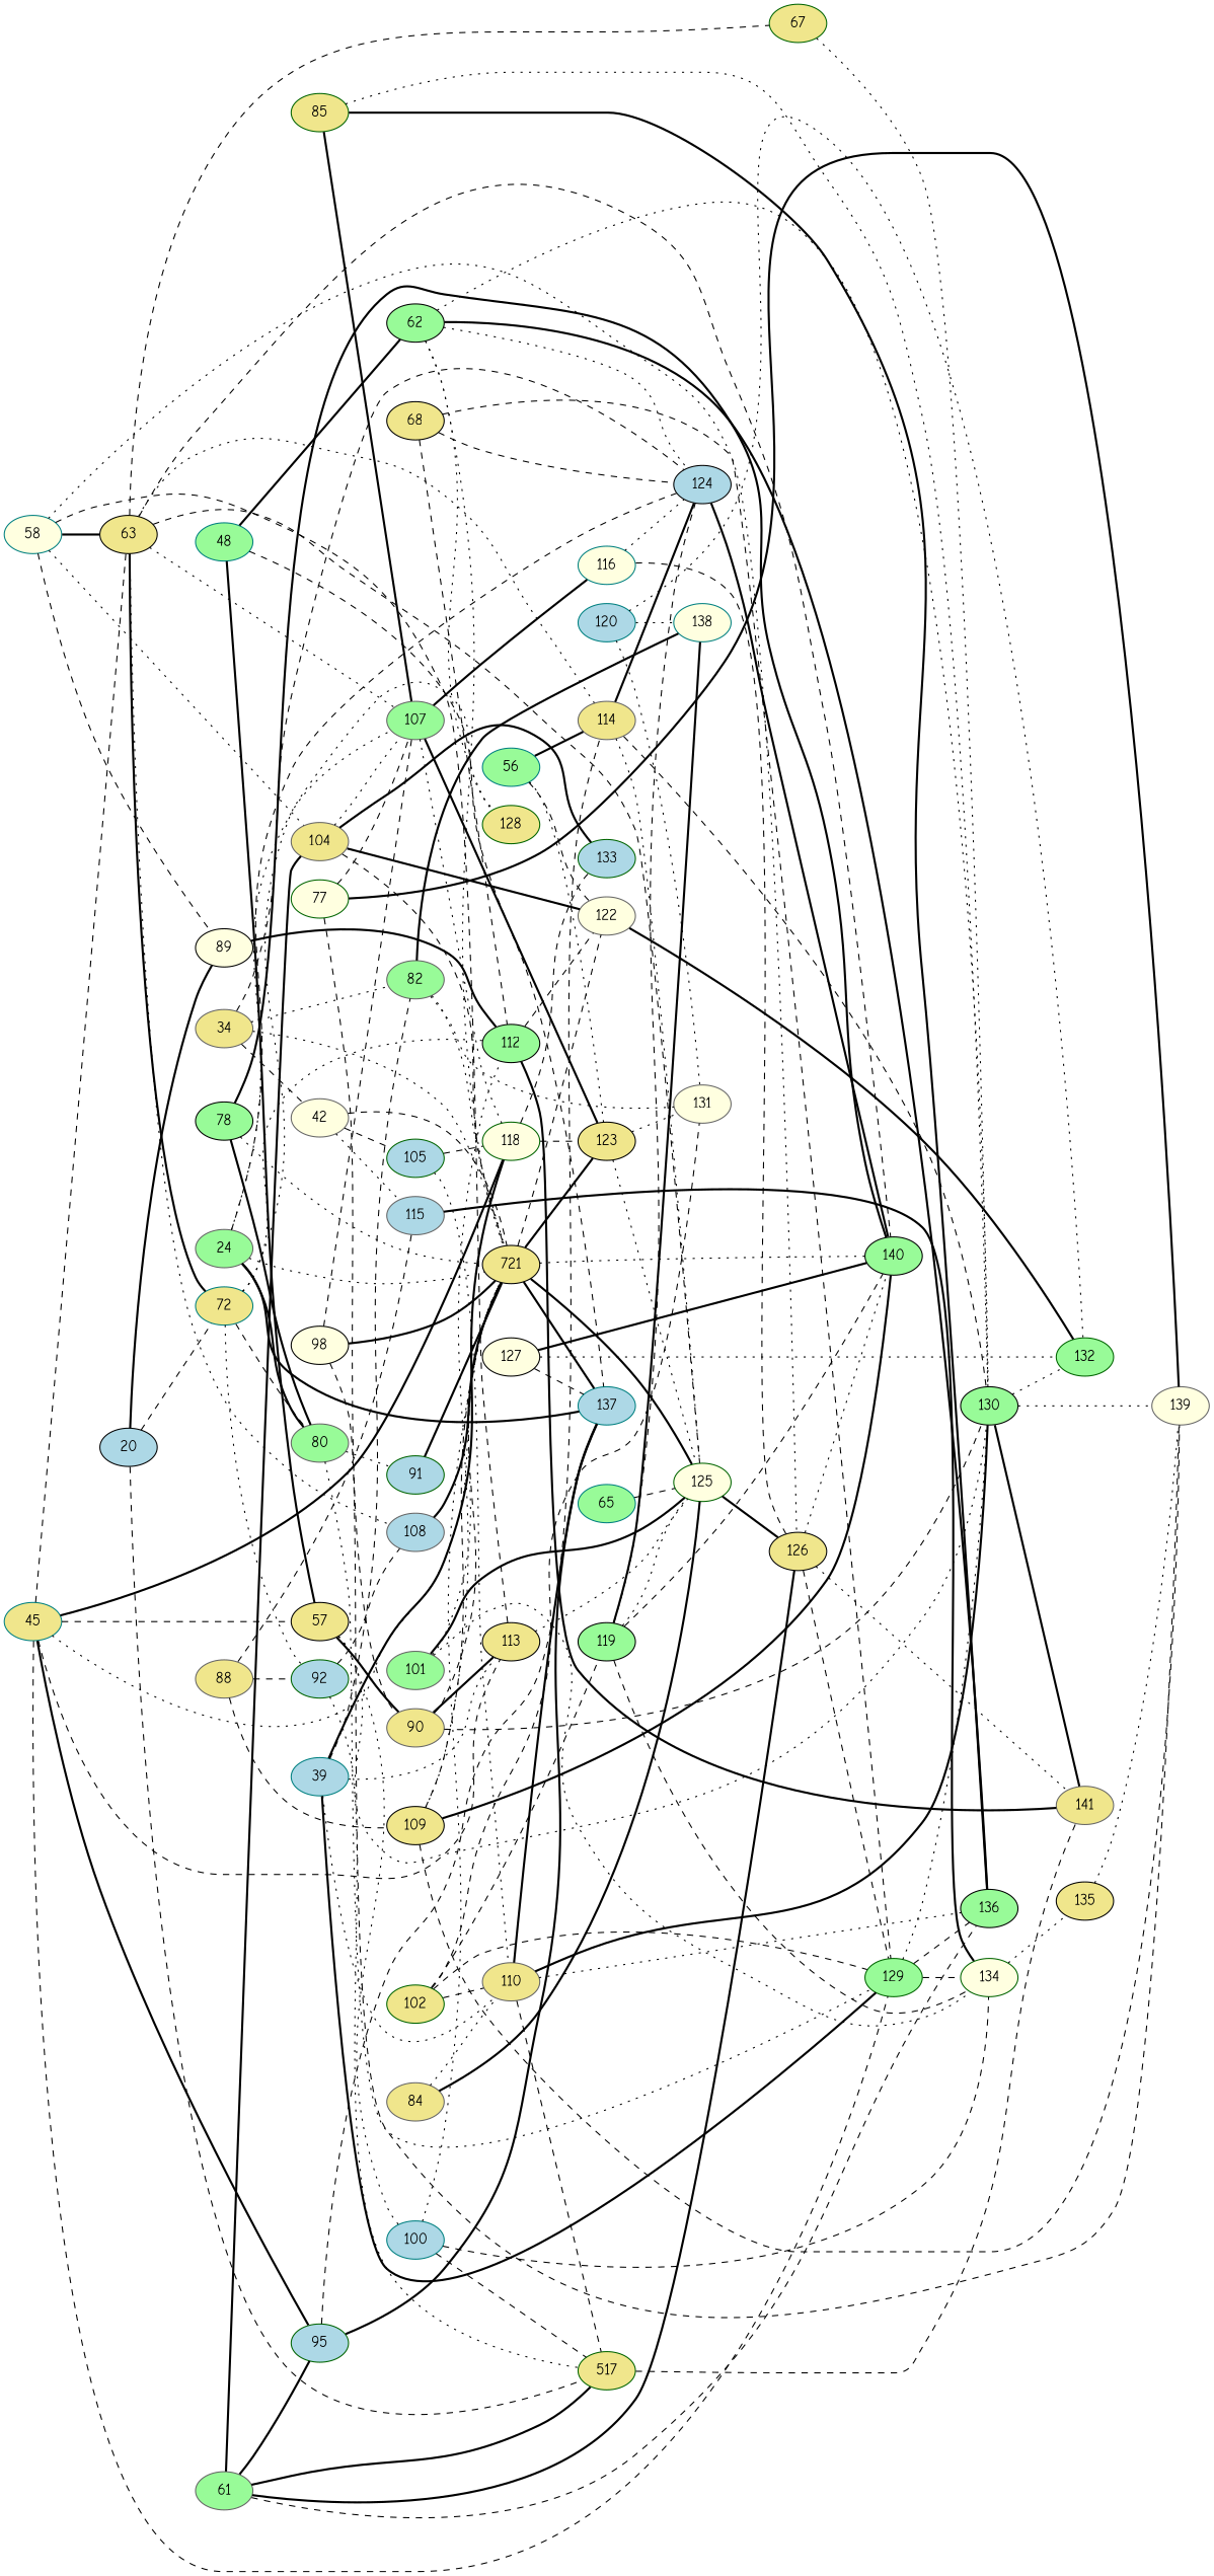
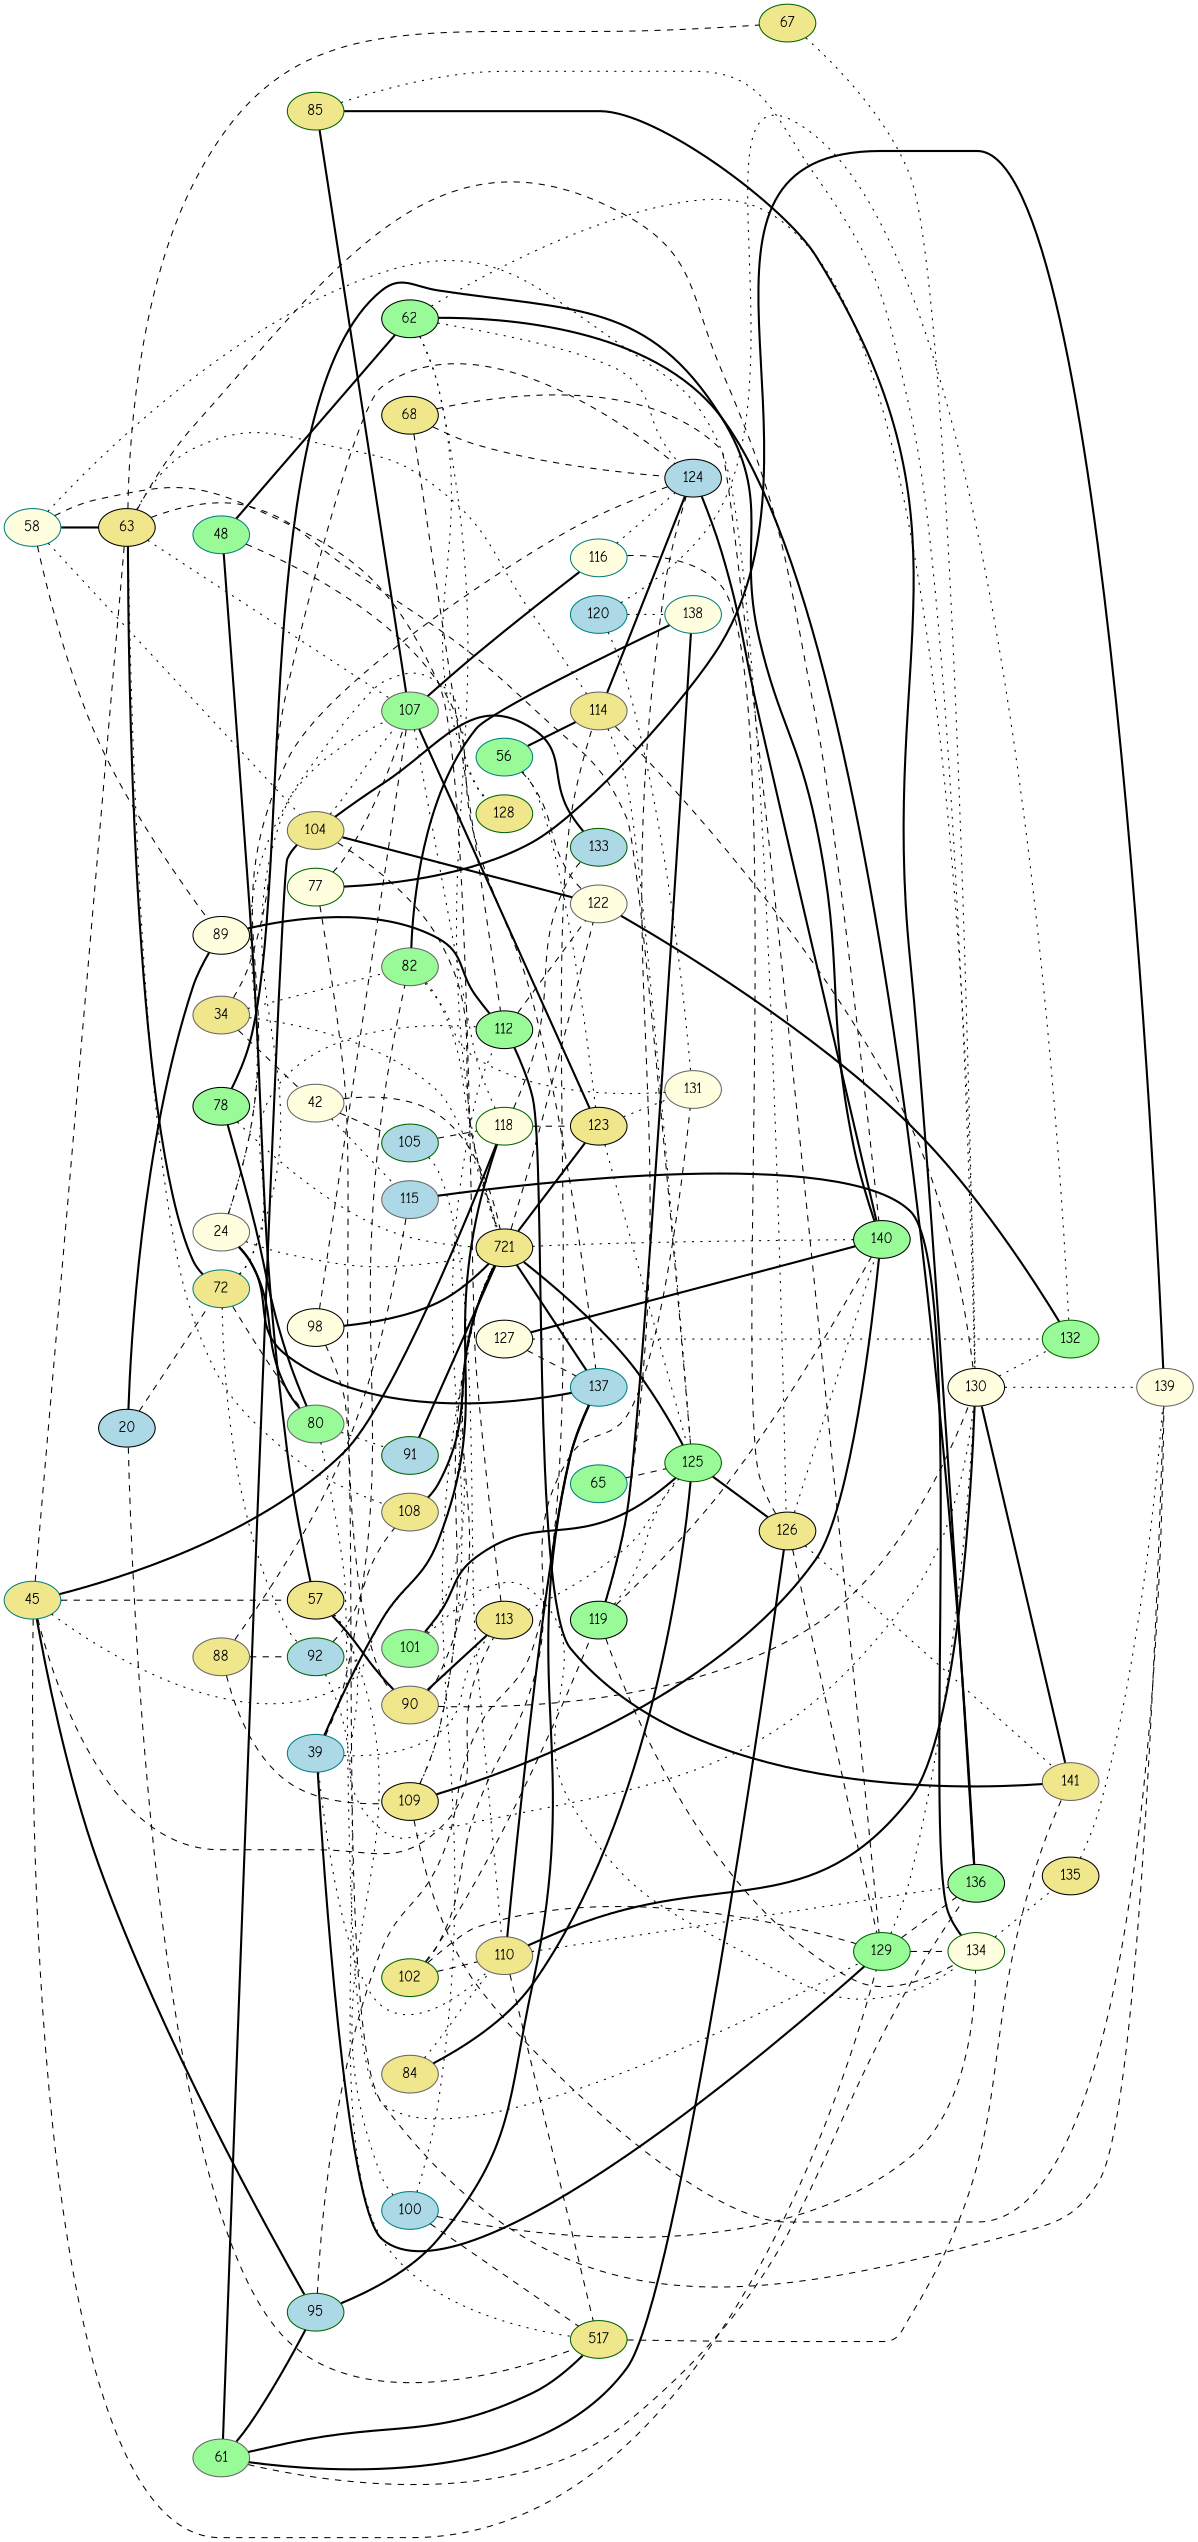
  graph {
    fontname="Comic Neue"
    rankdir=LR
    node [color=black fillcolor=khaki fontname="Comic Neue" style=filled]
    edge [fontname="Comic Neue" style=dashed]
    72 [color=teal super="+7+29"]
    80 [color=gray40 fillcolor=palegreen]
    128 [color=darkgreen]
    112 [fillcolor=palegreen super="+111"]
    92 [color=darkgreen fillcolor=lightblue]
    20 [fillcolor=lightblue]
    89 [fillcolor=lightyellow]
    n8 [color=darkgreen label=517 super="+3"]
    141 [color=gray40 super="+106"]
-   24 [color=gray40 fillcolor=palegreen]
+   24 [color=gray40 fillcolor=lightyellow]
    107 [color=gray40 fillcolor=palegreen super="+15+43"]
    n12 [label=721 super="+83+97+99"]
    124 [fillcolor=lightblue super="+94"]
    137 [color=teal fillcolor=lightblue super="+13"]
    129 [color=darkgreen fillcolor=palegreen super="+55+64"]
    91 [color=darkgreen fillcolor=lightblue]
    118 [color=darkgreen fillcolor=lightyellow super="+86+71"]
    123 [super="+27"]
    116 [color=teal fillcolor=lightyellow]
    122 [color=gray40 fillcolor=lightyellow super="+5"]
-   125 [color=darkgreen fillcolor=lightyellow super="+70"]
+   125 [color=darkgreen fillcolor=palegreen super="+70"]
    140 [fillcolor=palegreen super="+73"]
    34 [color=gray40 super="+14"]
    42 [color=gray40 fillcolor=lightyellow]
    82 [color=gray40 fillcolor=palegreen super="+54"]
    105 [color=darkgreen fillcolor=lightblue]
    115 [color=gray40 fillcolor=lightblue]
    131 [color=gray40 fillcolor=lightyellow]
    138 [color=teal fillcolor=lightyellow]
    39 [color=teal fillcolor=lightblue]
    110 [color=gray40 super="+32+75"]
    113 [super="+76"]
-   130 [fillcolor=palegreen super="+12+36+19"]
+   130 [fillcolor=lightyellow super="+12+36+19"]
    136 [fillcolor=palegreen super="+51+28"]
    133 [color=darkgreen fillcolor=lightblue]
    134 [color=darkgreen fillcolor=lightyellow super="+9+103"]
    45 [color=teal super="+22"]
    57 [super="+30"]
    63 [super="+41+40"]
    95 [color=darkgreen fillcolor=lightblue super="+81"]
    90 [color=gray40 super="+79"]
    100 [color=teal fillcolor=lightblue]
    114 [color=gray40 super="+69"]
    67 [color=darkgreen]
-   108 [color=gray40 fillcolor=lightblue]
+   108 [color=gray40]
    48 [color=teal fillcolor=palegreen]
    62 [fillcolor=palegreen super="+46+18"]
    56 [color=teal fillcolor=palegreen super="+17"]
    132 [color=darkgreen fillcolor=palegreen super="+44"]
    139 [color=gray40 fillcolor=lightyellow super="+52"]
    58 [color=teal fillcolor=lightyellow]
    104 [color=gray40 super="+93"]
    126 [super="+96"]
    119 [fillcolor=palegreen super="+38"]
    61 [color=gray40 fillcolor=palegreen]
    65 [color=teal fillcolor=palegreen]
    68
    77 [color=darkgreen fillcolor=lightyellow super="+50"]
    78 [fillcolor=palegreen]
    84 [color=gray40]
    85 [color=darkgreen super="+8"]
    88 [color=gray40]
    109 [super="+59"]
    98 [fillcolor=lightyellow]
    135
    101 [color=gray40 fillcolor=palegreen]
    102 [color=darkgreen]
    120 [color=teal fillcolor=lightblue]
    127 [fillcolor=lightyellow]
    72 -- 80
    72 -- 128 [style=dotted]
    72 -- 112 [style=dotted weight=2]
    72 -- 92 [style=dotted]
    80 -- 129 [style=dotted]
    80 -- 91 [style=dotted]
    112 -- 141 [style=bold]
    112 -- 122
    92 -- n8 [style=dotted weight=2]
    92 -- 108
    20 -- 72
    20 -- 89 [style=bold]
    20 -- n8 [weight=2]
    89 -- 112 [style=bold]
    n8 -- 141
    24 -- 80 [style=bold]
    24 -- 107 [style=dotted weight=2]
    24 -- n12 [style=dotted]
    24 -- 124
    24 -- 137 [style=bold weight=2]
    107 -- 118 [style=dotted]
    107 -- 123 [style=bold weight=2]
    107 -- 116 [style=bold]
    n12 -- 137 [style=bold]
    n12 -- 123 [style=bold]
    n12 -- 122
    n12 -- 125 [style=bold]
    n12 -- 140 [style=dotted]
    124 -- 140 [style=bold]
    129 -- 130 [style=dotted]
    129 -- 136 [weight=2]
    129 -- 134 [weight=2]
    91 -- n12 [style=bold]
    118 -- 123
    118 -- 133
    123 -- 125 [style=dotted]
    123 -- 131 [style=dotted]
    116 -- 124 [style=dotted]
    116 -- 126
    122 -- 132 [style=bold]
    125 -- 126 [style=bold]
    34 -- n12 [style=dotted]
    34 -- 124
    34 -- 42 [weight=2]
    34 -- 82 [style=dotted]
    42 -- n12 [weight=2]
    42 -- 105
    42 -- 115 [style=dotted]
    82 -- n12 [style=dotted]
    82 -- 131 [style=dotted]
    82 -- 138 [style=bold]
    105 -- 118
    105 -- 110 [style=dotted]
    115 -- 134 [style=bold]
    39 -- 129 [style=bold]
    39 -- 118 [style=bold]
    39 -- 82
    39 -- 110 [style=dotted]
    39 -- 113 [style=dotted]
    110 -- n8
    110 -- 137 [style=bold]
    110 -- 130 [style=bold weight=2]
    110 -- 136 [style=dotted]
    113 -- 125 [style=dotted]
    130 -- 141 [style=bold]
    130 -- 132 [style=dotted weight=3]
    130 -- 139 [style=dotted weight=2]
    134 -- 135 [style=dotted]
    45 -- n12 [style=dotted]
    45 -- 129
    45 -- 118 [style=bold weight=2]
    45 -- 113
    45 -- 57 [weight=2]
    45 -- 63
    45 -- 95 [style=bold]
    57 -- 130 [style=dotted]
    57 -- 90 [style=bold]
    57 -- 100 [style=dotted]
    63 -- 72 [style=bold]
    63 -- 107 [style=dotted weight=2]
    63 -- 125 [weight=2]
    63 -- 140
    63 -- 114 [style=dotted]
    63 -- 67
    63 -- 108 [style=dotted]
    95 -- 137 [style=bold]
    95 -- 114 [weight=2]
    90 -- n12
    90 -- 113 [style=bold]
    90 -- 130
    100 -- n8
    100 -- n12 [style=dotted]
    100 -- 134
    114 -- 124 [style=bold]
    114 -- 125 [style=dotted weight=2]
    114 -- 130
    67 -- 130 [style=dotted]
    108 -- n12 [style=bold]
    48 -- 137
    48 -- 57 [style=bold]
    48 -- 62 [style=bold]
    62 -- 128 [style=dotted]
    62 -- n12 [style=dotted weight=3]
    62 -- 124 [style=dotted weight=2]
    62 -- 130 [style=dotted weight=2]
    62 -- 136 [style=bold]
    56 -- 123 [style=dotted]
    56 -- 122
    56 -- 114 [style=bold]
    58 -- 89
    58 -- 113
    58 -- 63 [style=bold]
    58 -- 104 [style=dotted]
    58 -- 126 [style=dotted]
    104 -- 107 [style=dotted]
    104 -- n12
    104 -- 122 [style=bold]
    104 -- 133 [style=bold]
    126 -- 141 [style=dotted]
    126 -- 129 [weight=2]
    126 -- 140 [style=dotted]
    119 -- 124
    119 -- 125 [style=dotted]
    119 -- 140
    119 -- 138 [style=bold]
    119 -- 134
    61 -- n8 [style=bold]
    61 -- 136
    61 -- 95 [style=bold weight=2]
    61 -- 104 [style=bold weight=2]
    61 -- 126 [style=bold]
    65 -- 125 [weight=2]
    68 -- 112
    68 -- 124
    68 -- 129
    77 -- 107
    77 -- 90 [weight=2]
    77 -- 139 [style=bold weight=2]
    78 -- 80 [style=bold]
    78 -- n12 [style=dotted]
    78 -- 140 [style=bold weight=2]
    84 -- 125 [style=bold]
    84 -- 110 [style=dotted]
    85 -- 107 [style=bold weight=2]
    85 -- 130 [style=dotted]
    85 -- 136 [style=bold weight=3]
    88 -- 92
    88 -- 115
    88 -- 109
    109 -- 112 [style=dotted]
    109 -- n12
    109 -- 140 [style=bold weight=2]
    109 -- 139
    98 -- 107
    98 -- n12 [style=bold]
    98 -- 139
    135 -- 139 [style=dotted]
    101 -- n12 [style=dotted]
    101 -- 125 [style=bold weight=3]
    101 -- 134 [style=dotted]
    102 -- 129
    102 -- 131
    102 -- 110
    102 -- 119
    120 -- 131 [style=dotted]
    120 -- 138 [style=dotted]
    120 -- 132 [style=dotted]
    127 -- 137
    127 -- 140 [style=bold]
    127 -- 132 [style=dotted]
  }
